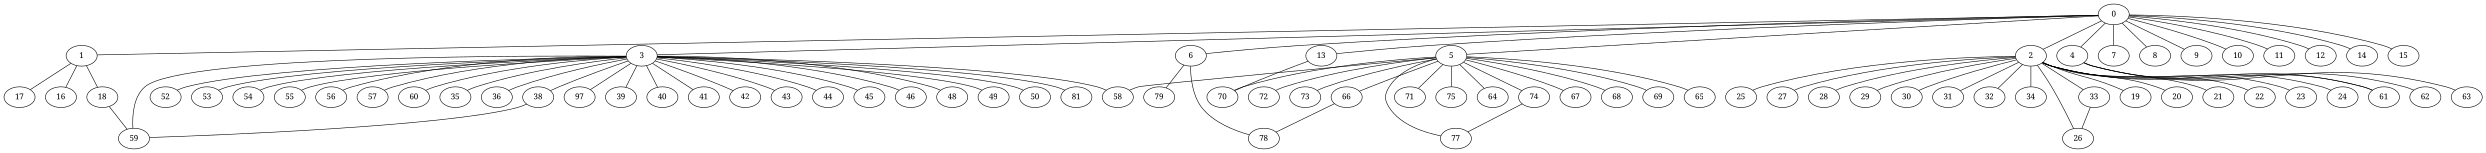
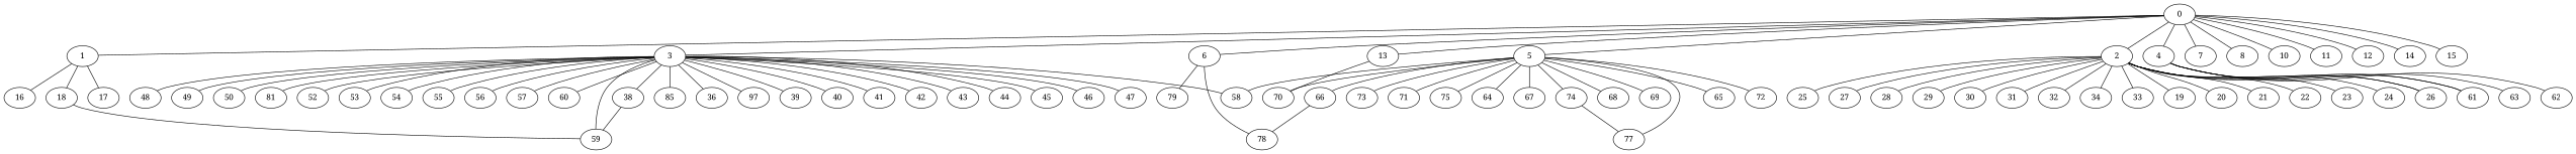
  graph {
    fontname="Noto Serif"
    node [fontname="Noto Serif"]
    edge [fontname="Noto Serif"]
    0
    1
    2
    3
    4
    5
    6
    7
    8
-   9
    10
    11
    12
    13
    14
    15
    16
    18
    17
    32
    34
    33
    19
    20
    21
    22
    23
    24
    25
    26
    27
    28
    29
    30
    31
    61
-   35
+   35 [label=85]
    36
    n39 [label=97]
    38
    39
    40
    41
    42
    43
    44
    45
    46
+   47
    48
    49
    50
    n53 [label=81]
    52
    53
    54
    55
    56
    57
    58
    59
    60
    62
    63
    64
    66
    67
    68
    69
    70
    65
    72
    73
    74
    71
    77
    75
    78
    79
    0 -- 1
    0 -- 2
    0 -- 3
    0 -- 4
    0 -- 5
    0 -- 6
    0 -- 7
    0 -- 8
-   0 -- 9
    0 -- 10
    0 -- 11
    0 -- 12
    0 -- 13
    0 -- 14
    0 -- 15
    1 -- 16
    1 -- 18
    1 -- 17
    2 -- 32
    2 -- 34
    2 -- 33
    2 -- 19
    2 -- 20
    2 -- 21
    2 -- 22
    2 -- 23
    2 -- 24
    2 -- 25
    2 -- 26
    2 -- 27
    2 -- 28
    2 -- 29
    2 -- 30
    2 -- 31
    2 -- 61
    3 -- 35
    3 -- 36
    3 -- n39
    3 -- 38
    3 -- 39
    3 -- 40
    3 -- 41
    3 -- 42
    3 -- 43
    3 -- 44
    3 -- 45
    3 -- 46
+   3 -- 47
    3 -- 48
    3 -- 49
    3 -- 50
    3 -- n53
    3 -- 52
    3 -- 53
    3 -- 54
    3 -- 55
    3 -- 56
    3 -- 57
    3 -- 58
    3 -- 59
    3 -- 60
-   33 -- 26
+   4 -- 26
    4 -- 61
    4 -- 62
    4 -- 63
    5 -- 58
    5 -- 64
    5 -- 66
    5 -- 67
    5 -- 68
    5 -- 69
    5 -- 70
    5 -- 65
    5 -- 72
    5 -- 73
    5 -- 74
    5 -- 71
    5 -- 77
    5 -- 75
    6 -- 78
    6 -- 79
    13 -- 70
    18 -- 59
    38 -- 59
    66 -- 78
    74 -- 77
  }
